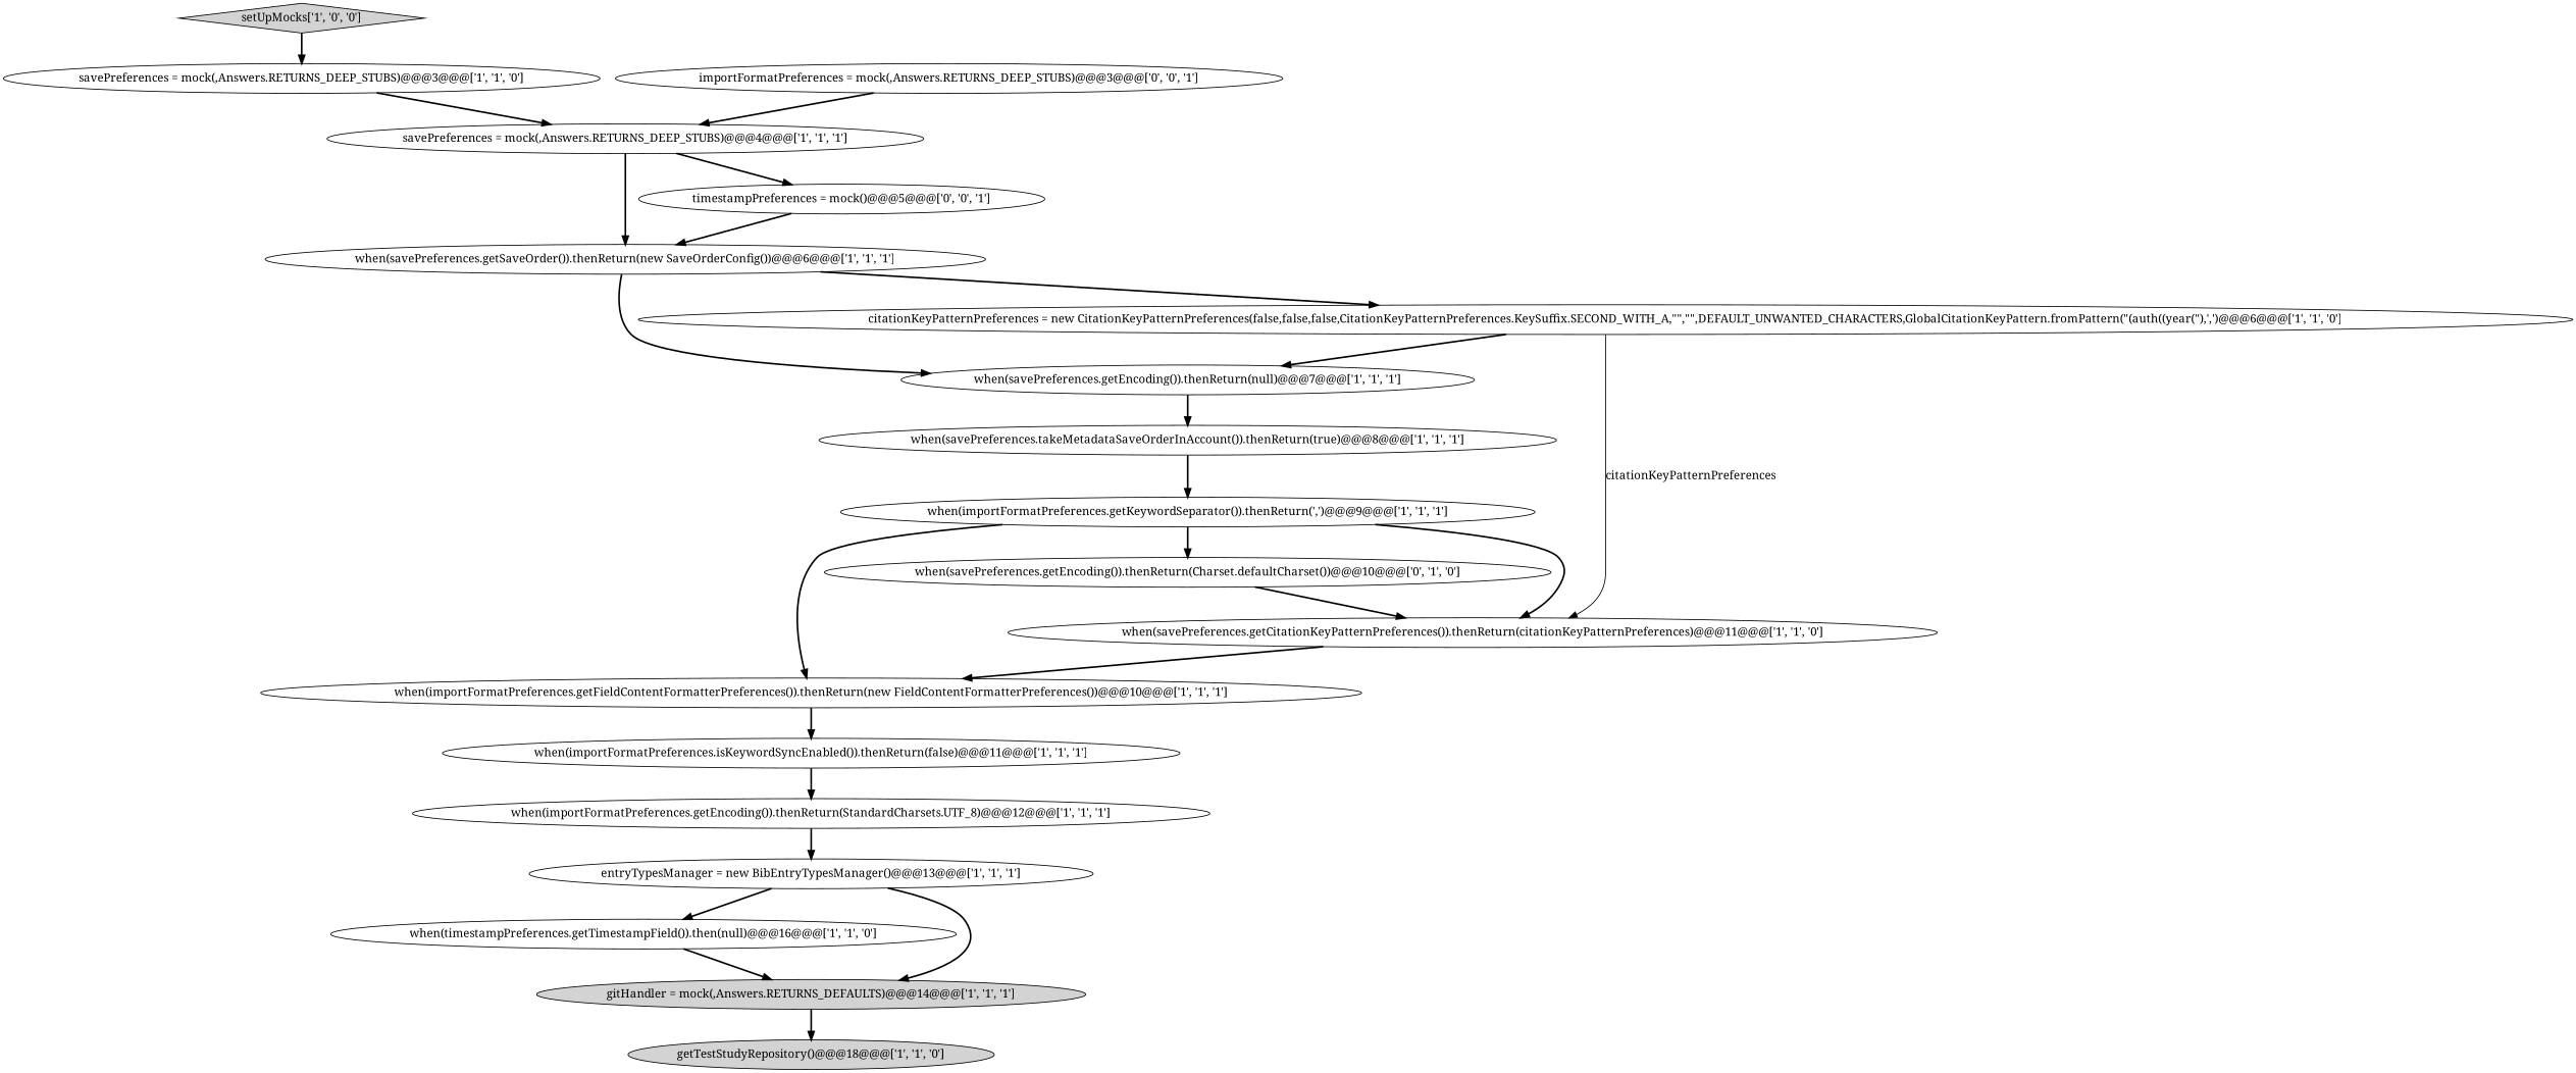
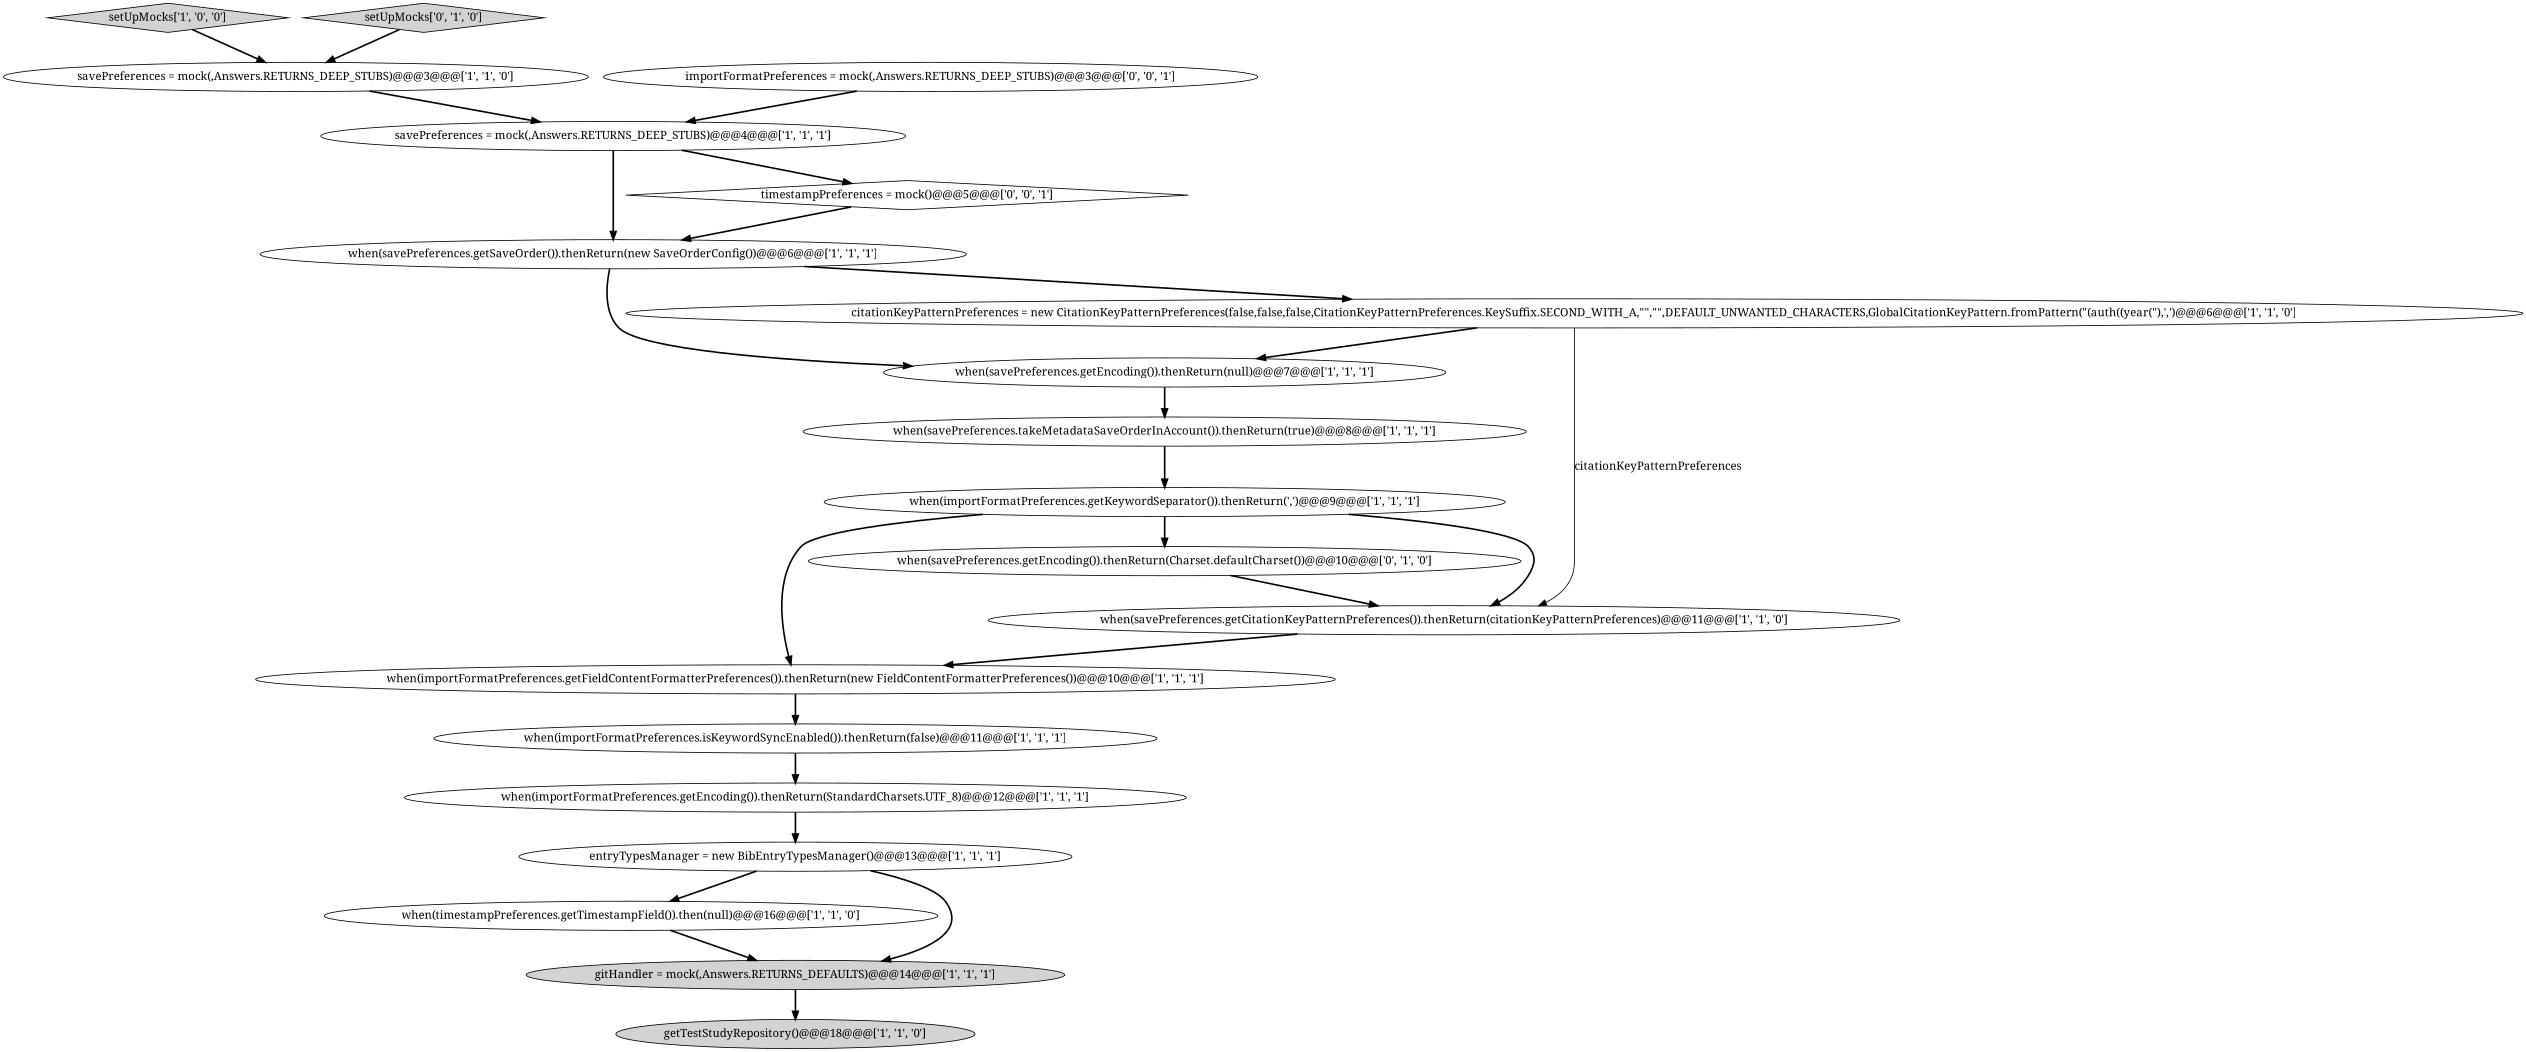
  digraph {
    fontname="Noto Serif"
    node [fillcolor=white fontname="Noto Serif" shape=ellipse style=filled]
    edge [fontname="Noto Serif" style=bold]
    n1 [label="when(savePreferences.getEncoding()).thenReturn(Charset.defaultCharset())@@@10@@@['0', '1', '0']"]
    n2 [label="when(savePreferences.getCitationKeyPatternPreferences()).thenReturn(citationKeyPatternPreferences)@@@11@@@['1', '1', '0']"]
    n3 [label="when(importFormatPreferences.getFieldContentFormatterPreferences()).thenReturn(new FieldContentFormatterPreferences())@@@10@@@['1', '1', '1']"]
    n4 [label="when(timestampPreferences.getTimestampField()).then(null)@@@16@@@['1', '1', '0']"]
    n5 [fillcolor=lightgray label="gitHandler = mock(,Answers.RETURNS_DEFAULTS)@@@14@@@['1', '1', '1']"]
    n6 [fillcolor=lightgray label="getTestStudyRepository()@@@18@@@['1', '1', '0']"]
    n7 [label="when(savePreferences.getSaveOrder()).thenReturn(new SaveOrderConfig())@@@6@@@['1', '1', '1']"]
    n8 [label="when(savePreferences.getEncoding()).thenReturn(null)@@@7@@@['1', '1', '1']"]
    n9 [label="citationKeyPatternPreferences = new CitationKeyPatternPreferences(false,false,false,CitationKeyPatternPreferences.KeySuffix.SECOND_WITH_A,\"\",\"\",DEFAULT_UNWANTED_CHARACTERS,GlobalCitationKeyPattern.fromPattern(\"(auth((year(\"),',')@@@6@@@['1', '1', '0']"]
    n10 [label="when(savePreferences.takeMetadataSaveOrderInAccount()).thenReturn(true)@@@8@@@['1', '1', '1']"]
    n11 [label="when(importFormatPreferences.getKeywordSeparator()).thenReturn(',')@@@9@@@['1', '1', '1']"]
    n12 [label="when(importFormatPreferences.isKeywordSyncEnabled()).thenReturn(false)@@@11@@@['1', '1', '1']"]
    n13 [label="when(importFormatPreferences.getEncoding()).thenReturn(StandardCharsets.UTF_8)@@@12@@@['1', '1', '1']"]
    n14 [label="entryTypesManager = new BibEntryTypesManager()@@@13@@@['1', '1', '1']"]
    n15 [fillcolor=lightgray label="setUpMocks['1', '0', '0']" shape=diamond]
    n16 [label="savePreferences = mock(,Answers.RETURNS_DEEP_STUBS)@@@3@@@['1', '1', '0']"]
    n17 [label="savePreferences = mock(,Answers.RETURNS_DEEP_STUBS)@@@4@@@['1', '1', '1']"]
-   n18 [label="timestampPreferences = mock()@@@5@@@['0', '0', '1']"]
+   n18 [label="timestampPreferences = mock()@@@5@@@['0', '0', '1']" shape=diamond]
    n19 [label="importFormatPreferences = mock(,Answers.RETURNS_DEEP_STUBS)@@@3@@@['0', '0', '1']"]
+   n20 [fillcolor=lightgray label="setUpMocks['0', '1', '0']" shape=diamond]
    n1 -> n2
    n2 -> n3
    n3 -> n12
    n4 -> n5
    n5 -> n6
    n7 -> n8
    n7 -> n9
    n8 -> n10
    n9 -> n2 [label=citationKeyPatternPreferences style=solid]
    n9 -> n8
    n10 -> n11
    n11 -> n1
    n11 -> n2
    n11 -> n3
    n12 -> n13
    n13 -> n14
    n14 -> n4
    n14 -> n5
    n15 -> n16
    n16 -> n17
    n17 -> n7
    n17 -> n18
    n18 -> n7
    n19 -> n17
+   n20 -> n16
  }
